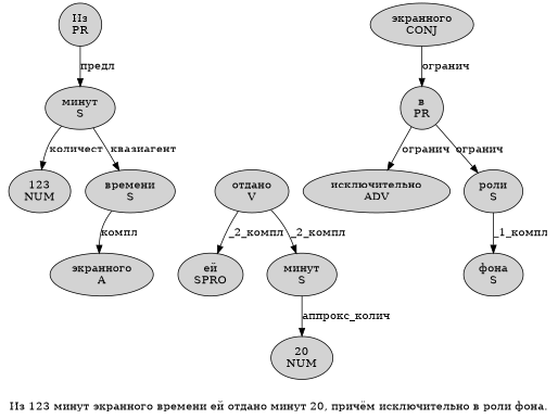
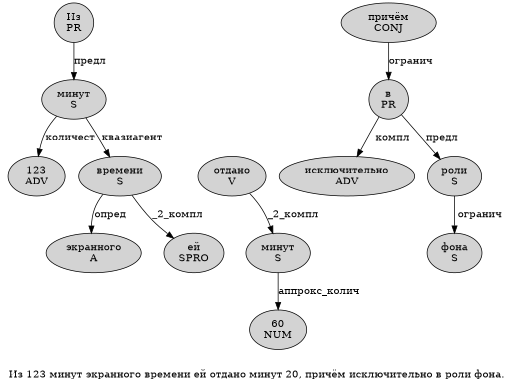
  digraph {
    label="Из 123 минут экранного времени ей отдано минут 20, причём исключительно в роли фона."
    node [fillcolor=lightgray penwidth=1 shape=ellipse style=filled]
    n1 [label="Из\nPR"]
    n2 [label="минут\nS"]
-   n3 [label="123\nNUM"]
+   n3 [label="123\nADV"]
    n4 [label="времени\nS"]
    n5 [label="экранного\nA"]
    n6 [label="ей\nSPRO"]
    n7 [label="отдано\nV"]
    n8 [label="минут\nS"]
-   n9 [label="20\nNUM"]
-   n10 [label="экранного\nCONJ"]
+   n9 [label="60\nNUM"]
+   n10 [label="причём\nCONJ"]
    n11 [label="в\nPR"]
    n12 [label="исключительно\nADV"]
    n13 [label="роли\nS"]
    n14 [label="фона\nS"]
    n1 -> n2 [label="предл"]
    n2 -> n3 [label="количест"]
    n2 -> n4 [label="квазиагент"]
-   n4 -> n5 [label="компл"]
-   n7 -> n6 [label="_2_компл"]
+   n4 -> n5 [label="опред"]
+   n4 -> n6 [label="_2_компл"]
    n7 -> n8 [label="_2_компл"]
    n8 -> n9 [label="аппрокс_колич"]
    n10 -> n11 [label="огранич"]
-   n11 -> n12 [label="огранич"]
-   n11 -> n13 [label="огранич"]
-   n13 -> n14 [label="_1_компл"]
+   n11 -> n12 [label="компл"]
+   n11 -> n13 [label="предл"]
+   n13 -> n14 [label="огранич"]
  }
